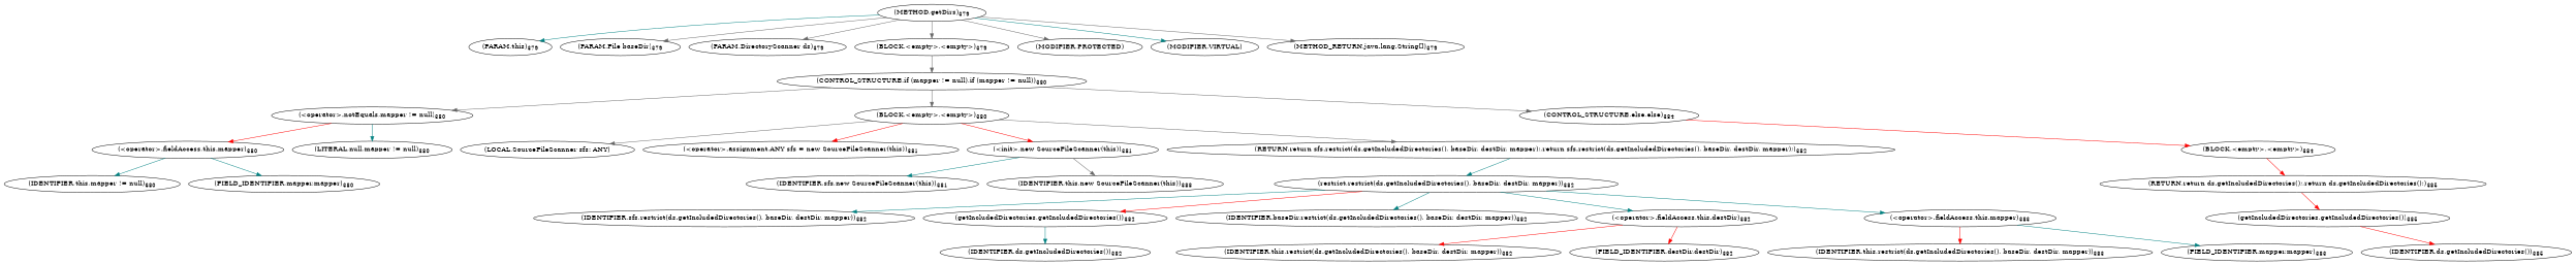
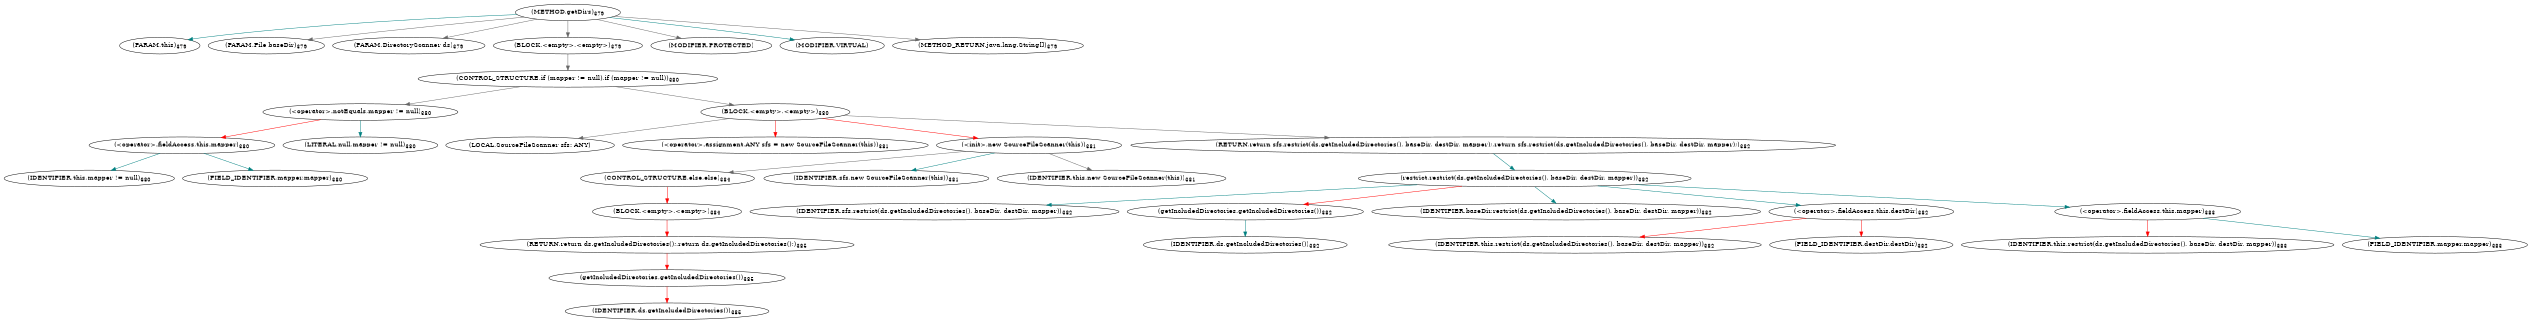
  digraph {
    edge [color=teal]
    n1 [label=<(METHOD,getDirs)<SUB>379</SUB>>]
    n2 [label=<(PARAM,this)<SUB>379</SUB>>]
    n3 [label=<(PARAM,File baseDir)<SUB>379</SUB>>]
    n4 [label=<(PARAM,DirectoryScanner ds)<SUB>379</SUB>>]
    n5 [label=<(BLOCK,&lt;empty&gt;,&lt;empty&gt;)<SUB>379</SUB>>]
    n6 [label=<(MODIFIER,PROTECTED)>]
    n7 [label=<(MODIFIER,VIRTUAL)>]
    n8 [label=<(METHOD_RETURN,java.lang.String[])<SUB>379</SUB>>]
    n9 [label=<(CONTROL_STRUCTURE,if (mapper != null),if (mapper != null))<SUB>380</SUB>>]
    n10 [label=<(&lt;operator&gt;.notEquals,mapper != null)<SUB>380</SUB>>]
    n11 [label=<(BLOCK,&lt;empty&gt;,&lt;empty&gt;)<SUB>380</SUB>>]
    n12 [label=<(CONTROL_STRUCTURE,else,else)<SUB>384</SUB>>]
    n13 [label=<(&lt;operator&gt;.fieldAccess,this.mapper)<SUB>380</SUB>>]
    n14 [label=<(LITERAL,null,mapper != null)<SUB>380</SUB>>]
    n15 [label=<(LOCAL,SourceFileScanner sfs: ANY)>]
    n16 [label=<(&lt;operator&gt;.assignment,ANY sfs = new SourceFileScanner(this))<SUB>381</SUB>>]
    n17 [label=<(&lt;init&gt;,new SourceFileScanner(this))<SUB>381</SUB>>]
    n18 [label=<(RETURN,return sfs.restrict(ds.getIncludedDirectories(), baseDir, destDir, mapper);,return sfs.restrict(ds.getIncludedDirectories(), baseDir, destDir, mapper);)<SUB>382</SUB>>]
    n19 [label=<(BLOCK,&lt;empty&gt;,&lt;empty&gt;)<SUB>384</SUB>>]
    n20 [label=<(IDENTIFIER,this,mapper != null)<SUB>680</SUB>>]
    n21 [label=<(FIELD_IDENTIFIER,mapper,mapper)<SUB>380</SUB>>]
    n22 [label=<(IDENTIFIER,sfs,new SourceFileScanner(this))<SUB>381</SUB>>]
-   n23 [label=<(IDENTIFIER,this,new SourceFileScanner(this))<SUB>388</SUB>>]
+   n23 [label=<(IDENTIFIER,this,new SourceFileScanner(this))<SUB>381</SUB>>]
    n24 [label=<(restrict,restrict(ds.getIncludedDirectories(), baseDir, destDir, mapper))<SUB>382</SUB>>]
    n25 [label=<(IDENTIFIER,sfs,restrict(ds.getIncludedDirectories(), baseDir, destDir, mapper))<SUB>382</SUB>>]
    n26 [label=<(getIncludedDirectories,getIncludedDirectories())<SUB>382</SUB>>]
    n27 [label=<(IDENTIFIER,baseDir,restrict(ds.getIncludedDirectories(), baseDir, destDir, mapper))<SUB>382</SUB>>]
    n28 [label=<(&lt;operator&gt;.fieldAccess,this.destDir)<SUB>382</SUB>>]
    n29 [label=<(&lt;operator&gt;.fieldAccess,this.mapper)<SUB>383</SUB>>]
    n30 [label=<(IDENTIFIER,ds,getIncludedDirectories())<SUB>382</SUB>>]
    n31 [label=<(IDENTIFIER,this,restrict(ds.getIncludedDirectories(), baseDir, destDir, mapper))<SUB>382</SUB>>]
    n32 [label=<(FIELD_IDENTIFIER,destDir,destDir)<SUB>382</SUB>>]
    n33 [label=<(IDENTIFIER,this,restrict(ds.getIncludedDirectories(), baseDir, destDir, mapper))<SUB>383</SUB>>]
    n34 [label=<(FIELD_IDENTIFIER,mapper,mapper)<SUB>383</SUB>>]
    n35 [label=<(RETURN,return ds.getIncludedDirectories();,return ds.getIncludedDirectories();)<SUB>385</SUB>>]
    n36 [label=<(getIncludedDirectories,getIncludedDirectories())<SUB>385</SUB>>]
    n37 [label=<(IDENTIFIER,ds,getIncludedDirectories())<SUB>385</SUB>>]
    n1 -> n2
    n1 -> n3 [color=gray40]
    n1 -> n4 [color=gray40]
    n1 -> n5 [color=gray40]
    n1 -> n6 [color=gray40]
    n1 -> n7
    n1 -> n8 [color=gray40]
    n5 -> n9 [color=gray40]
    n9 -> n10 [color=gray40]
    n9 -> n11 [color=gray40]
-   n9 -> n12 [color=gray40]
+   n17 -> n12 [color=gray40]
    n10 -> n13 [color=red]
    n10 -> n14
    n11 -> n15 [color=gray40]
    n11 -> n16 [color=red]
    n11 -> n17 [color=red]
    n11 -> n18 [color=gray40]
    n12 -> n19 [color=red]
    n13 -> n20
    n13 -> n21
    n17 -> n22
    n17 -> n23 [color=gray40]
    n18 -> n24
    n19 -> n35 [color=red]
    n24 -> n25
    n24 -> n26 [color=red]
    n24 -> n27
    n24 -> n28
    n24 -> n29
    n26 -> n30
    n28 -> n31 [color=red]
    n28 -> n32 [color=red]
    n29 -> n33 [color=red]
    n29 -> n34
    n35 -> n36 [color=red]
    n36 -> n37 [color=red]
  }
